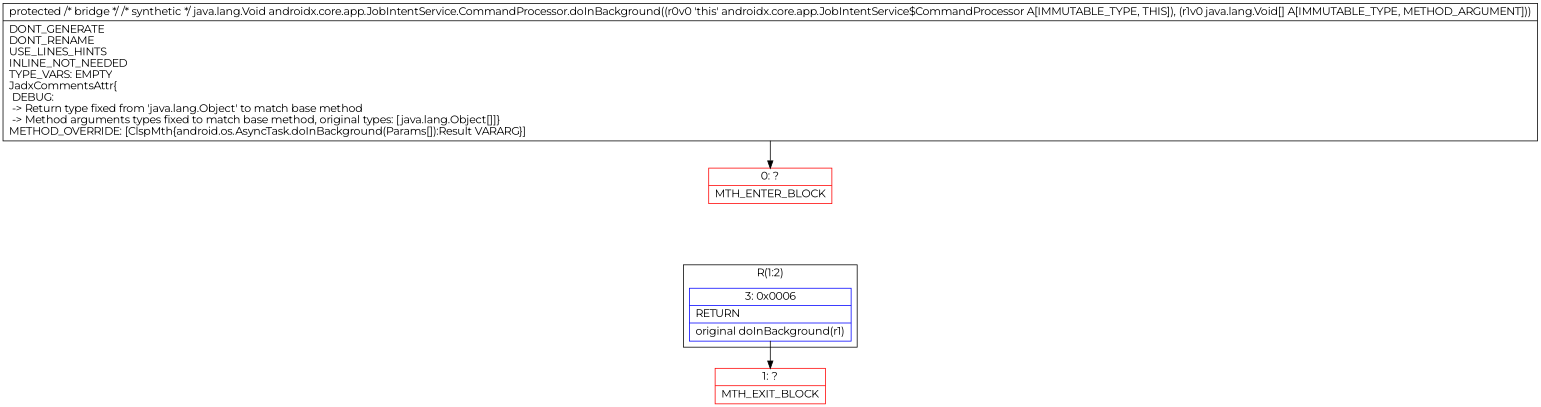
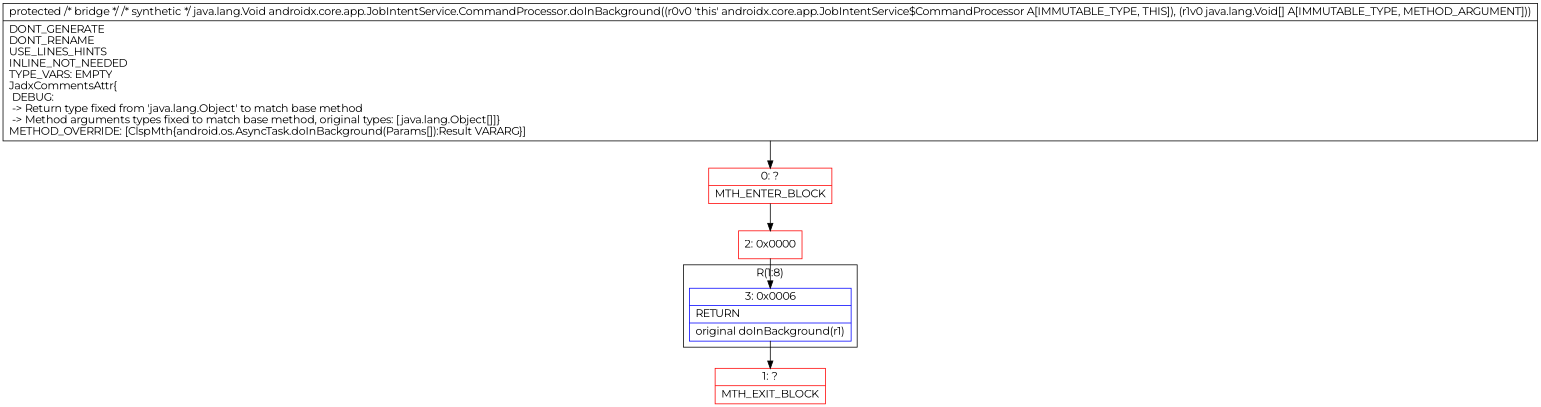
  digraph {
    fontname=Montserrat
    node [color=red fontname=Montserrat shape=record]
    edge [fontname=Montserrat]
    n1 [color=blue label="{3\:\ 0x0006|RETURN\l|original doInBackground(r1)\l}"]
    n2 [label="{1\:\ ?|MTH_EXIT_BLOCK\l}"]
    n3 [label="{0\:\ ?|MTH_ENTER_BLOCK\l}"]
+   n4 [label="{2\:\ 0x0000}"]
    n5 [label="{protected \/* bridge *\/ \/* synthetic *\/ java.lang.Void androidx.core.app.JobIntentService.CommandProcessor.doInBackground((r0v0 'this' androidx.core.app.JobIntentService$CommandProcessor A[IMMUTABLE_TYPE, THIS]), (r1v0 java.lang.Void[] A[IMMUTABLE_TYPE, METHOD_ARGUMENT]))  | DONT_GENERATE\lDONT_RENAME\lUSE_LINES_HINTS\lINLINE_NOT_NEEDED\lTYPE_VARS: EMPTY\lJadxCommentsAttr\{\l DEBUG: \l \-\> Return type fixed from 'java.lang.Object' to match base method\l \-\> Method arguments types fixed to match base method, original types: [java.lang.Object[]]\}\lMETHOD_OVERRIDE: [ClspMth\{android.os.AsyncTask.doInBackground(Params[]):Result VARARG\}]\l}" color=""]
    subgraph cluster_1 {
-     label="R(1:2)"
+     label="R(1:8)"
      n1
    }
    n1 -> n2
+   n3 -> n4
+   n4 -> n1
    n5 -> n3
  }
